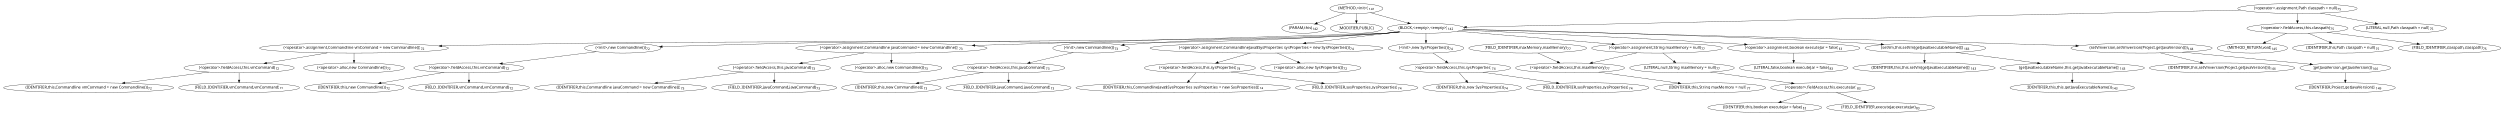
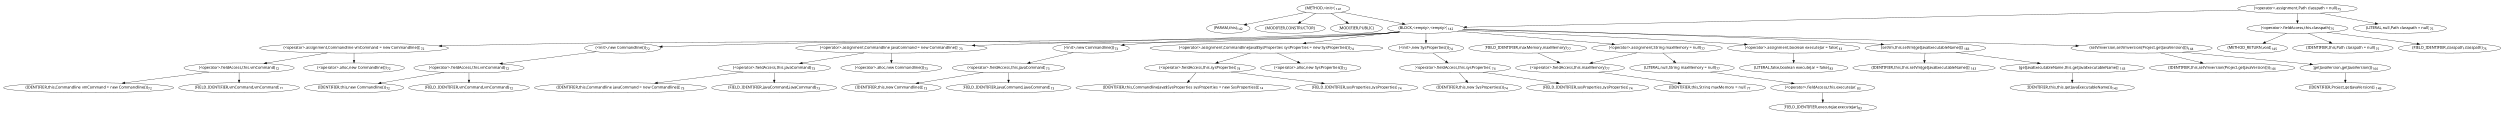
  digraph {
    fontname="Noto Sans"
    node [fontname="Noto Sans"]
    edge [fontname="Noto Sans"]
    n1 [label=<(METHOD,&lt;init&gt;)<SUB>142</SUB>>]
    n2 [label=<(PARAM,this)<SUB>142</SUB>>]
    n3 [label=<(BLOCK,&lt;empty&gt;,&lt;empty&gt;)<SUB>142</SUB>>]
+   n4 [label=<(MODIFIER,CONSTRUCTOR)>]
    n5 [label=<(MODIFIER,PUBLIC)>]
    n6 [label=<(&lt;operator&gt;.assignment,Commandline vmCommand = new Commandline())<SUB>72</SUB>>]
    n7 [label=<(&lt;init&gt;,new Commandline())<SUB>72</SUB>>]
    n8 [label=<(&lt;operator&gt;.assignment,Commandline javaCommand = new Commandline())<SUB>73</SUB>>]
    n9 [label=<(&lt;init&gt;,new Commandline())<SUB>73</SUB>>]
    n10 [label=<(&lt;operator&gt;.assignment,CommandlineJava$SysProperties sysProperties = new SysProperties())<SUB>74</SUB>>]
    n11 [label=<(&lt;init&gt;,new SysProperties())<SUB>74</SUB>>]
    n12 [label=<(&lt;operator&gt;.assignment,String maxMemory = null)<SUB>77</SUB>>]
    n13 [label=<(&lt;operator&gt;.assignment,boolean executeJar = false)<SUB>83</SUB>>]
    n14 [label=<(setVm,this.setVm(getJavaExecutableName()))<SUB>183</SUB>>]
    n15 [label=<(setVmversion,setVmversion(Project.getJavaVersion()))<SUB>144</SUB>>]
    n16 [label=<(METHOD_RETURN,void)<SUB>145</SUB>>]
    n17 [label=<(&lt;operator&gt;.fieldAccess,this.vmCommand)<SUB>72</SUB>>]
    n18 [label=<(&lt;operator&gt;.alloc,new Commandline())<SUB>72</SUB>>]
    n19 [label=<(&lt;operator&gt;.fieldAccess,this.vmCommand)<SUB>72</SUB>>]
    n20 [label=<(&lt;operator&gt;.fieldAccess,this.javaCommand)<SUB>73</SUB>>]
    n21 [label=<(&lt;operator&gt;.alloc,new Commandline())<SUB>73</SUB>>]
    n22 [label=<(&lt;operator&gt;.fieldAccess,this.javaCommand)<SUB>73</SUB>>]
    n23 [label=<(&lt;operator&gt;.fieldAccess,this.sysProperties)<SUB>74</SUB>>]
    n24 [label=<(&lt;operator&gt;.alloc,new SysProperties())<SUB>72</SUB>>]
    n25 [label=<(&lt;operator&gt;.fieldAccess,this.sysProperties)<SUB>74</SUB>>]
    n26 [label=<(&lt;operator&gt;.assignment,Path classpath = null)<SUB>75</SUB>>]
    n27 [label=<(&lt;operator&gt;.fieldAccess,this.classpath)<SUB>75</SUB>>]
    n28 [label=<(LITERAL,null,Path classpath = null)<SUB>75</SUB>>]
    n29 [label=<(&lt;operator&gt;.fieldAccess,this.maxMemory)<SUB>77</SUB>>]
    n30 [label=<(LITERAL,null,String maxMemory = null)<SUB>77</SUB>>]
    n31 [label=<(LITERAL,false,boolean executeJar = false)<SUB>83</SUB>>]
    n32 [label=<(IDENTIFIER,this,this.setVm(getJavaExecutableName()))<SUB>143</SUB>>]
    n33 [label=<(getJavaExecutableName,this.getJavaExecutableName())<SUB>143</SUB>>]
    n34 [label=<(IDENTIFIER,this,setVmversion(Project.getJavaVersion()))<SUB>144</SUB>>]
    n35 [label=<(getJavaVersion,getJavaVersion())<SUB>144</SUB>>]
    n36 [label=<(IDENTIFIER,this,Commandline vmCommand = new Commandline())<SUB>72</SUB>>]
    n37 [label=<(FIELD_IDENTIFIER,vmCommand,vmCommand)<SUB>72</SUB>>]
    n38 [label=<(IDENTIFIER,this,new Commandline())<SUB>72</SUB>>]
    n39 [label=<(FIELD_IDENTIFIER,vmCommand,vmCommand)<SUB>72</SUB>>]
    n40 [label=<(IDENTIFIER,this,Commandline javaCommand = new Commandline())<SUB>73</SUB>>]
    n41 [label=<(FIELD_IDENTIFIER,javaCommand,javaCommand)<SUB>73</SUB>>]
    n42 [label=<(IDENTIFIER,this,new Commandline())<SUB>73</SUB>>]
    n43 [label=<(FIELD_IDENTIFIER,javaCommand,javaCommand)<SUB>73</SUB>>]
    n44 [label=<(IDENTIFIER,this,CommandlineJava$SysProperties sysProperties = new SysProperties())<SUB>74</SUB>>]
    n45 [label=<(FIELD_IDENTIFIER,sysProperties,sysProperties)<SUB>74</SUB>>]
    n46 [label=<(IDENTIFIER,this,new SysProperties())<SUB>74</SUB>>]
    n47 [label=<(FIELD_IDENTIFIER,sysProperties,sysProperties)<SUB>74</SUB>>]
    n48 [label=<(IDENTIFIER,this,Path classpath = null)<SUB>75</SUB>>]
    n49 [label=<(FIELD_IDENTIFIER,classpath,classpath)<SUB>75</SUB>>]
    n50 [label=<(IDENTIFIER,this,String maxMemory = null)<SUB>77</SUB>>]
    n51 [label=<(&lt;operator&gt;.fieldAccess,this.executeJar)<SUB>83</SUB>>]
    n52 [label=<(FIELD_IDENTIFIER,maxMemory,maxMemory)<SUB>77</SUB>>]
-   n53 [label=<(IDENTIFIER,this,boolean executeJar = false)<SUB>83</SUB>>]
    n54 [label=<(FIELD_IDENTIFIER,executeJar,executeJar)<SUB>83</SUB>>]
    n55 [label=<(IDENTIFIER,this,this.getJavaExecutableName())<SUB>143</SUB>>]
    n56 [label=<(IDENTIFIER,Project,getJavaVersion())<SUB>149</SUB>>]
    n1 -> n2
    n1 -> n3
+   n1 -> n4
    n1 -> n5
    n3 -> n6
    n3 -> n7
    n3 -> n8
    n3 -> n9
    n3 -> n10
    n3 -> n11
    n3 -> n12
    n3 -> n13
    n3 -> n14
    n3 -> n15
    n6 -> n17
    n6 -> n18
    n7 -> n19
    n8 -> n20
    n8 -> n21
    n9 -> n22
    n10 -> n23
    n10 -> n24
    n11 -> n25
    n12 -> n29
    n12 -> n30
    n13 -> n31
    n14 -> n32
    n14 -> n33
    n15 -> n34
    n15 -> n35
    n17 -> n36
    n17 -> n37
    n19 -> n38
    n19 -> n39
    n20 -> n40
    n20 -> n41
    n22 -> n42
    n22 -> n43
    n23 -> n44
    n23 -> n45
    n25 -> n46
    n25 -> n47
    n26 -> n3
    n26 -> n27
    n26 -> n28
    n27 -> n16
    n27 -> n48
    n27 -> n49
    n29 -> n50
    n30 -> n51
    n33 -> n55
    n35 -> n56
-   n51 -> n53
    n51 -> n54
    n52 -> n29
  }
